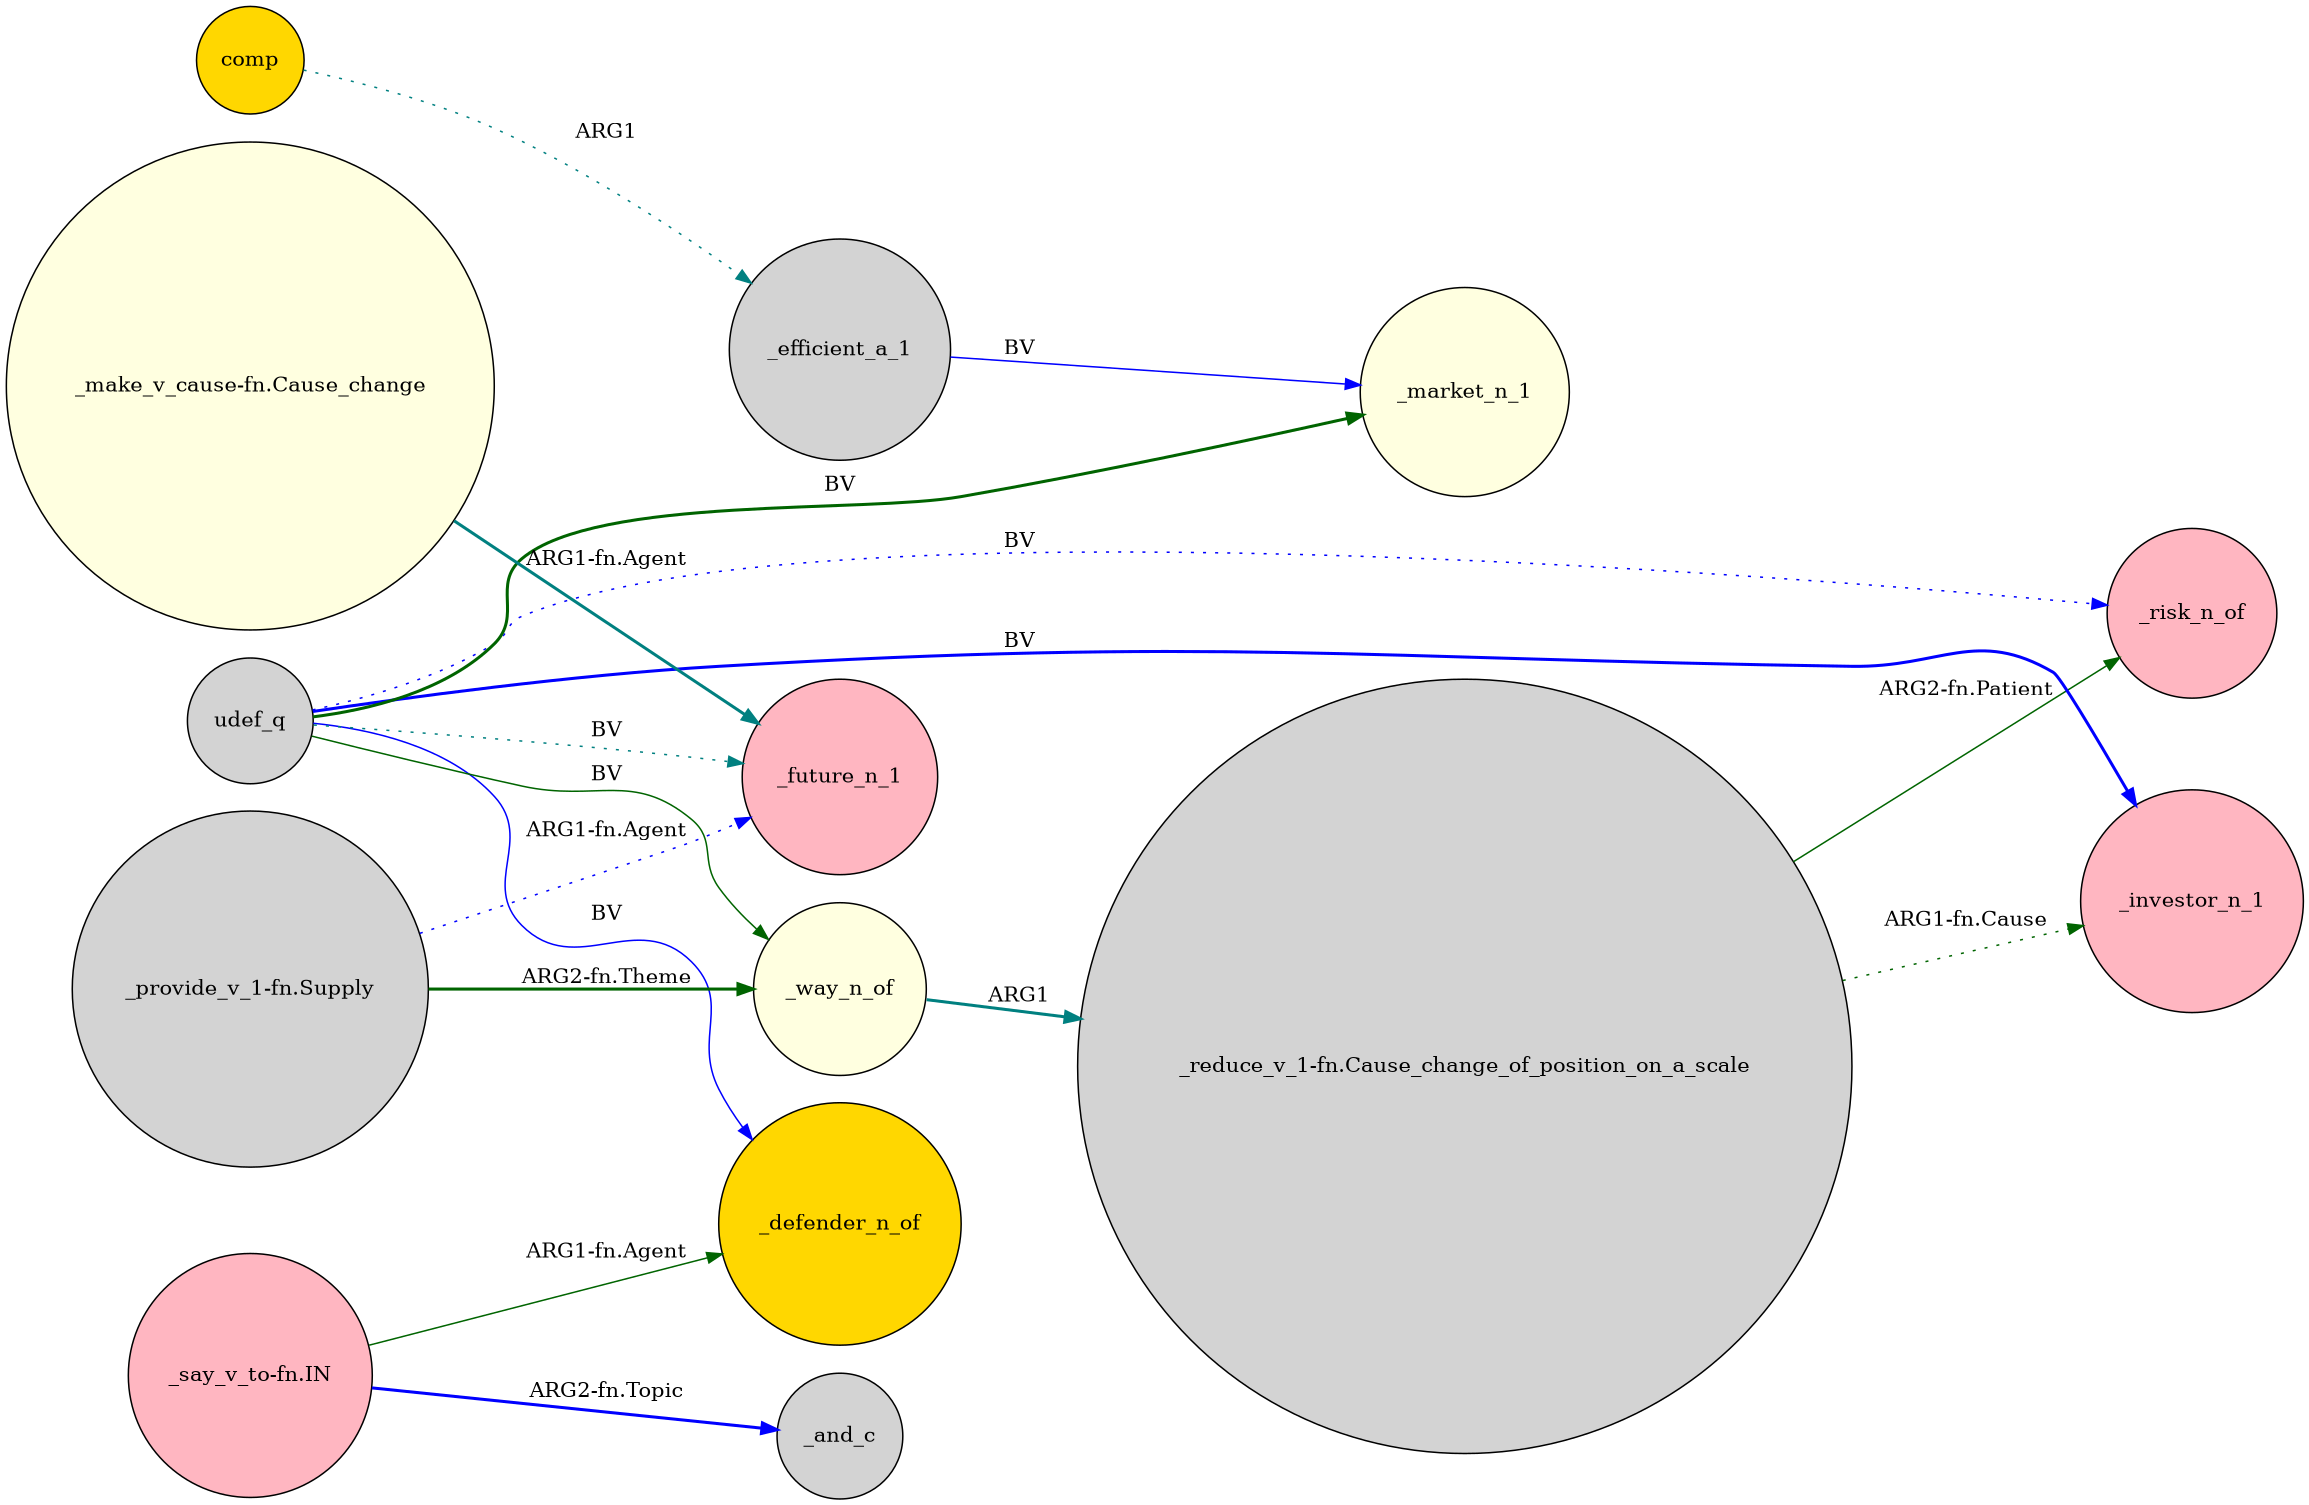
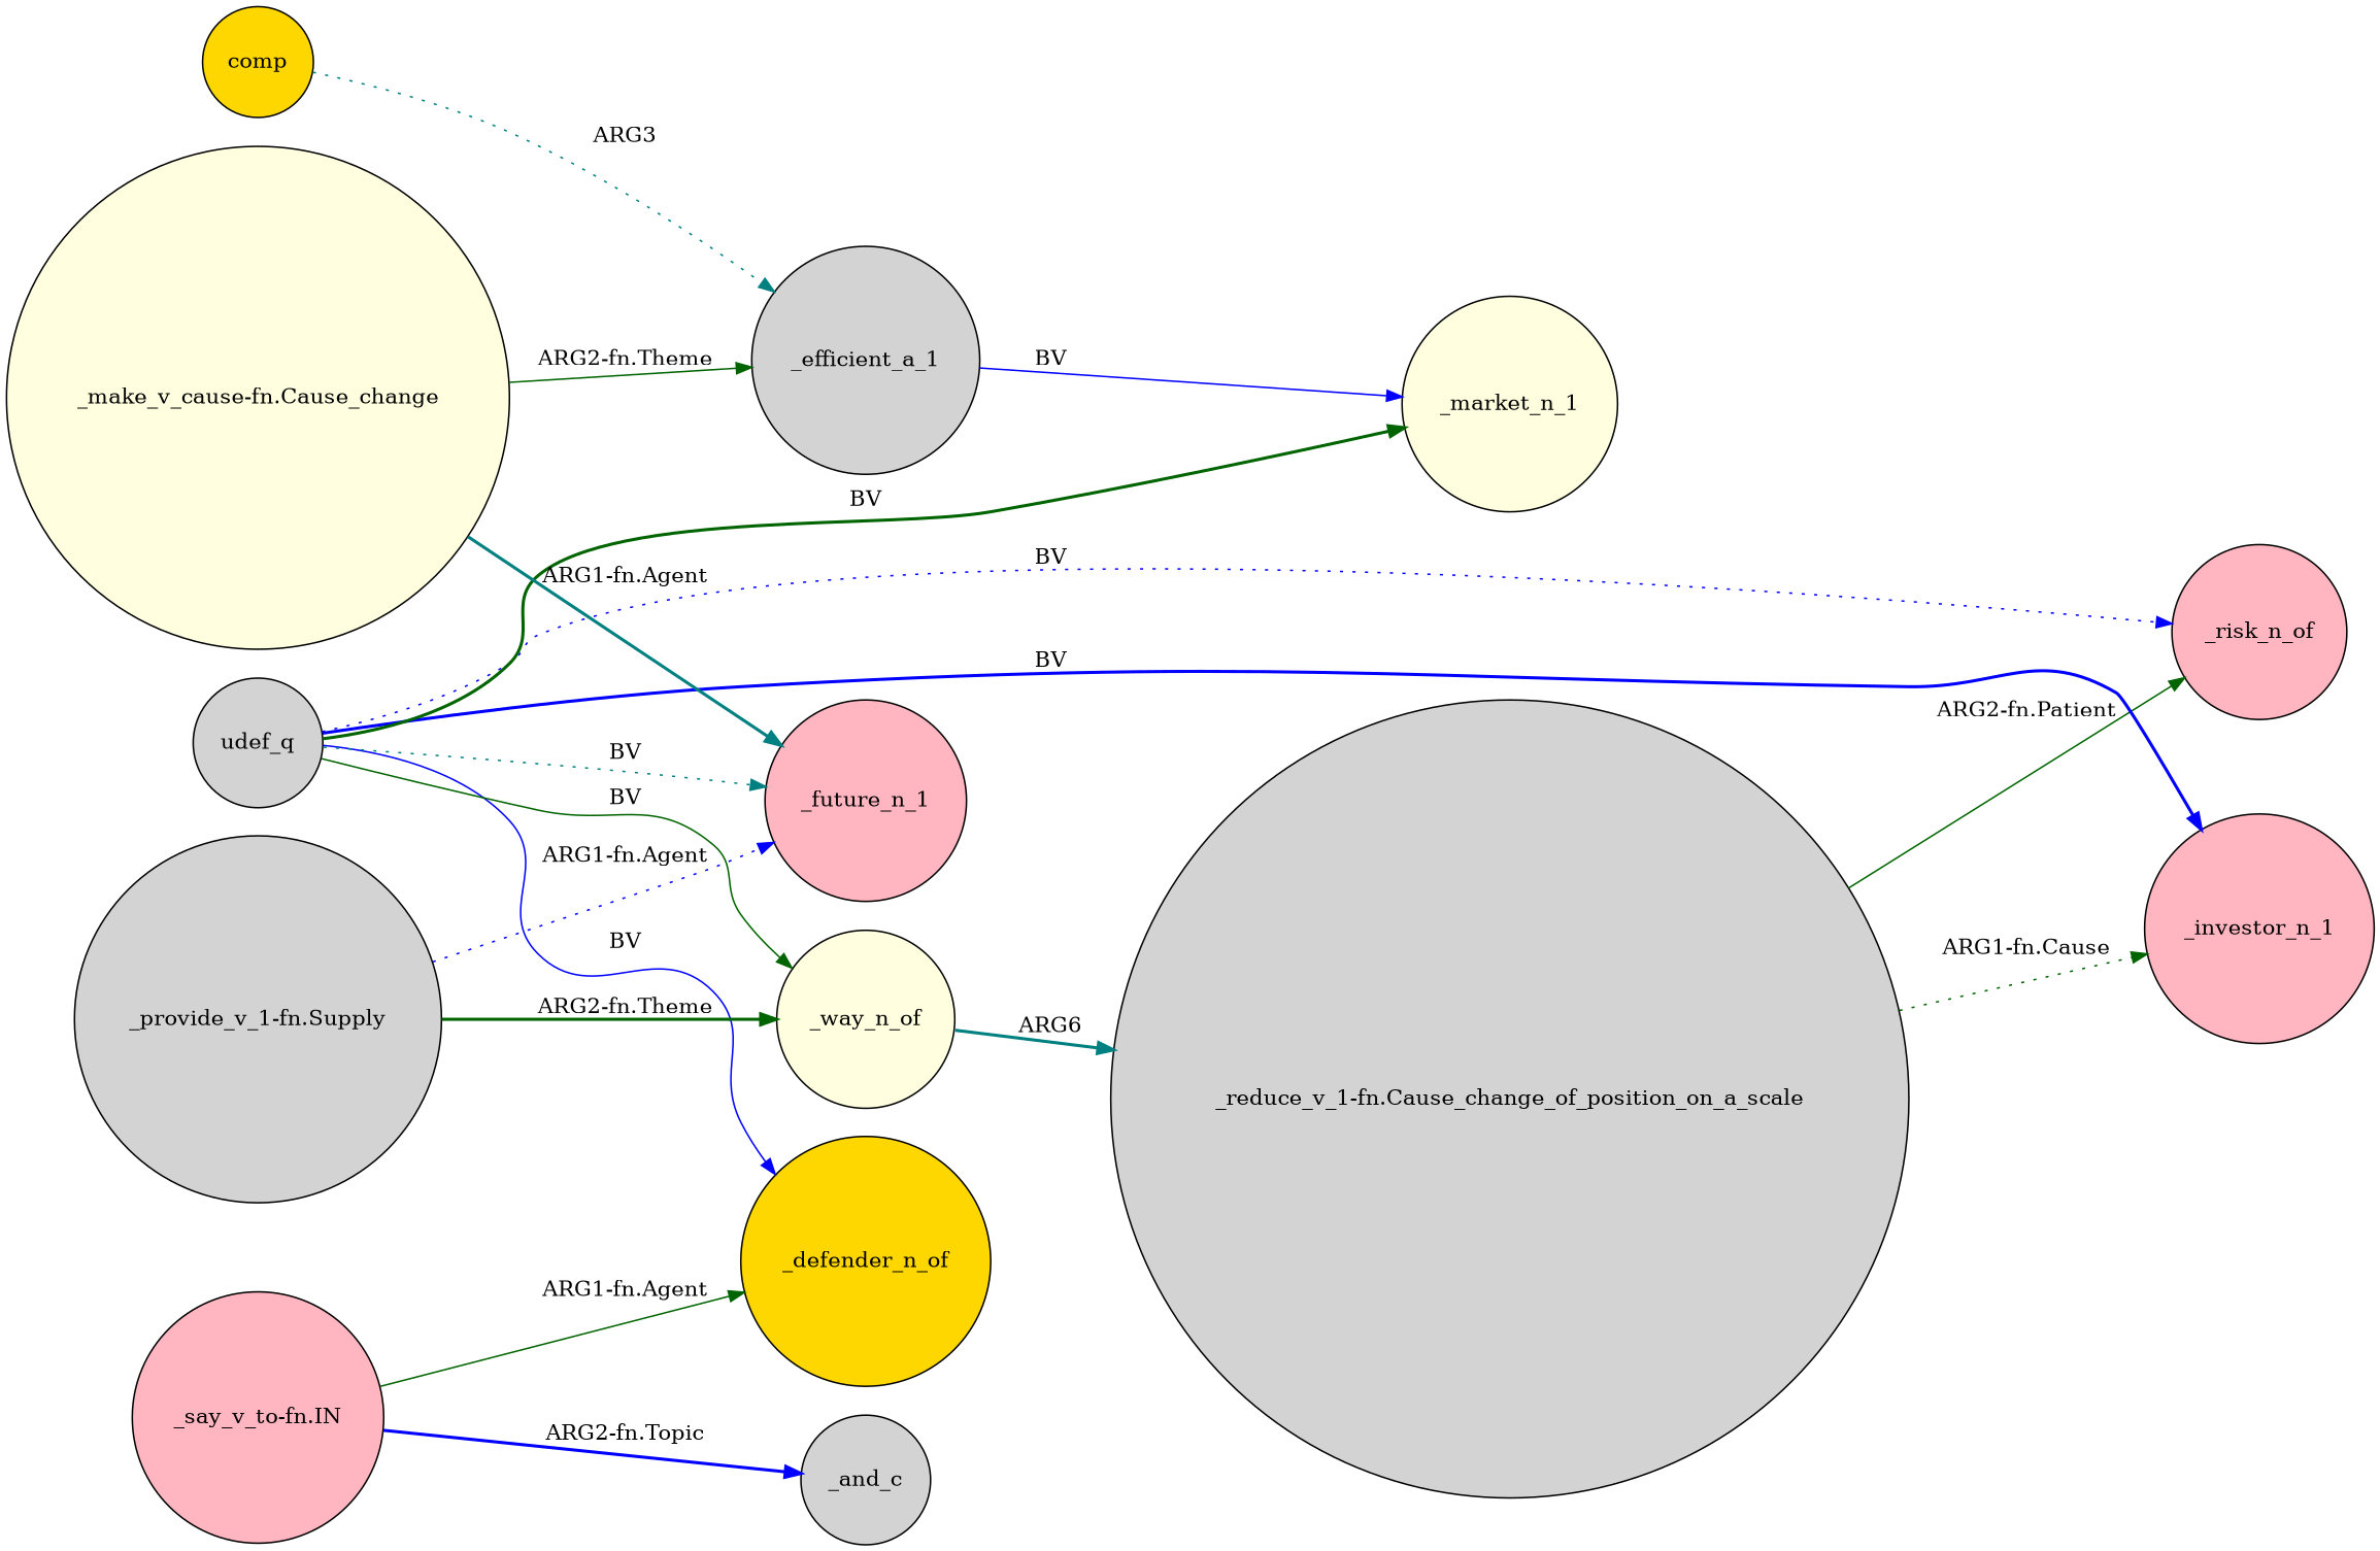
  digraph {
    rankdir=LR
    node [fillcolor=lightgrey shape=circle style=filled]
    edge [color=darkgreen style=solid]
    _risk_n_of [fillcolor=lightpink]
    "_reduce_v_1-fn.Cause_change_of_position_on_a_scale"
    _investor_n_1 [fillcolor=lightpink]
    "_say_v_to-fn.IN" [fillcolor=lightpink]
    _defender_n_of [fillcolor=gold]
    _and_c
    udef_q
    _market_n_1 [fillcolor=lightyellow]
    _way_n_of [fillcolor=lightyellow]
    _future_n_1 [fillcolor=lightpink]
    comp [fillcolor=gold]
    _efficient_a_1
    "_provide_v_1-fn.Supply"
    "_make_v_cause-fn.Cause_change" [fillcolor=lightyellow]
    "_reduce_v_1-fn.Cause_change_of_position_on_a_scale" -> _risk_n_of [label="ARG2-fn.Patient"]
    "_reduce_v_1-fn.Cause_change_of_position_on_a_scale" -> _investor_n_1 [label="ARG1-fn.Cause" style=dotted]
    "_say_v_to-fn.IN" -> _defender_n_of [label="ARG1-fn.Agent"]
    "_say_v_to-fn.IN" -> _and_c [color=blue label="ARG2-fn.Topic" style=bold]
    udef_q -> _risk_n_of [color=blue label=BV style=dotted]
    udef_q -> _investor_n_1 [color=blue label=BV style=bold]
    udef_q -> _defender_n_of [color=blue label=BV]
    udef_q -> _market_n_1 [label=BV style=bold]
    udef_q -> _way_n_of [label=BV]
    udef_q -> _future_n_1 [color=teal label=BV style=dotted]
-   _way_n_of -> "_reduce_v_1-fn.Cause_change_of_position_on_a_scale" [color=teal label=ARG1 style=bold]
-   comp -> _efficient_a_1 [color=teal label=ARG1 style=dotted]
+   _way_n_of -> "_reduce_v_1-fn.Cause_change_of_position_on_a_scale" [color=teal label=ARG6 style=bold]
+   comp -> _efficient_a_1 [color=teal label=ARG3 style=dotted]
    _efficient_a_1 -> _market_n_1 [color=blue label=BV]
    "_provide_v_1-fn.Supply" -> _way_n_of [label="ARG2-fn.Theme" style=bold]
    "_provide_v_1-fn.Supply" -> _future_n_1 [color=blue label="ARG1-fn.Agent" style=dotted]
    "_make_v_cause-fn.Cause_change" -> _future_n_1 [color=teal label="ARG1-fn.Agent" style=bold]
+   "_make_v_cause-fn.Cause_change" -> _efficient_a_1 [label="ARG2-fn.Theme"]
  }
